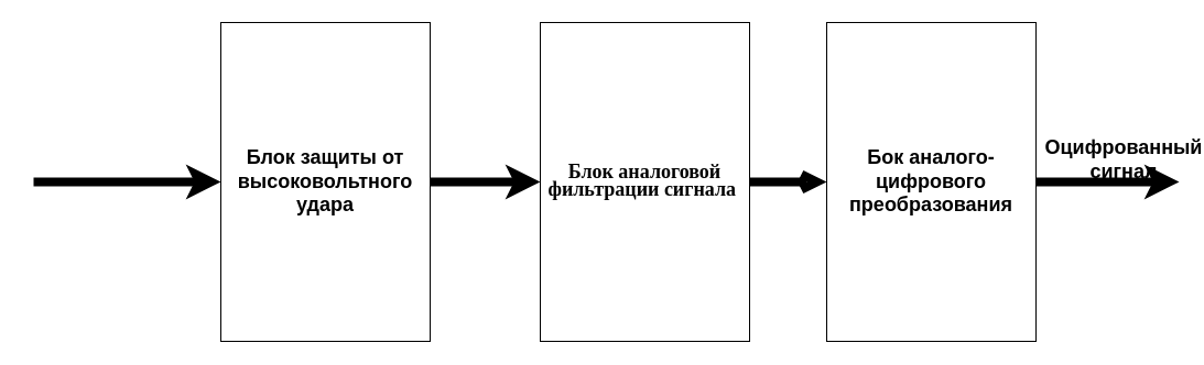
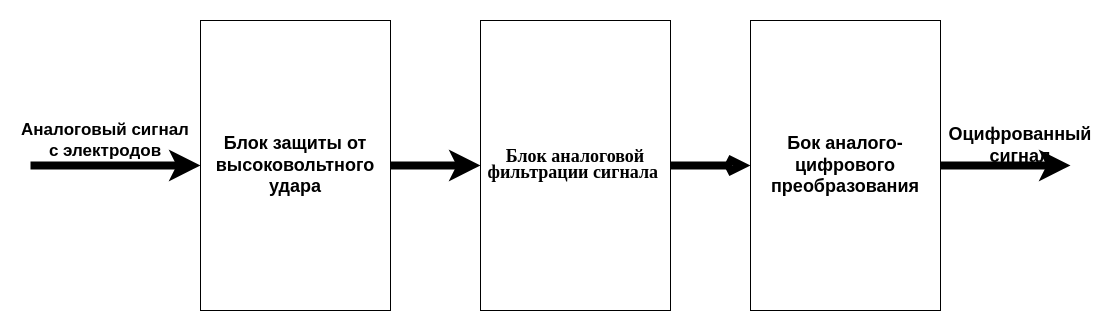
  <mxCell id="0" />
  <mxCell id="1" parent="0" />
  <mxCell id="2" value="&lt;b&gt;&lt;font style=&quot;font-size: 18px&quot;&gt;Блок защиты от высоковольтного удара&lt;/font&gt;&lt;/b&gt;" style="rounded=0;whiteSpace=wrap;html=1;" vertex="1" parent="1"><mxGeometry x="200" y="20" width="190" height="290" as="geometry" /></mxCell>
- <mxCell id="3" value="&lt;span style=&quot;line-height: 115% ; font-family: &amp;#34;times new roman&amp;#34; , serif&quot;&gt;&lt;b&gt;&lt;font style=&quot;font-size: 18px&quot;&gt;Блок аналоговой фильтрации сигнала&amp;nbsp;&lt;/font&gt;&lt;/b&gt;&lt;/span&gt;" style="rounded=0;whiteSpace=wrap;html=1;" vertex="1" parent="1"><mxGeometry x="490" y="20" width="190" height="290" as="geometry" /></mxCell>
+ <mxCell id="3" value="&lt;span style=&quot;line-height: 115% ; font-family: &amp;#34;times new roman&amp;#34; , serif&quot;&gt;&lt;b&gt;&lt;font style=&quot;font-size: 18px&quot;&gt;Блок аналоговой фильтрации сигнала&amp;nbsp;&lt;/font&gt;&lt;/b&gt;&lt;/span&gt;" style="rounded=0;whiteSpace=wrap;html=1;" vertex="1" parent="1"><mxGeometry x="480" y="20" width="190" height="290" as="geometry" /></mxCell>
  <mxCell id="4" value="&lt;b&gt;&lt;font style=&quot;font-size: 18px&quot;&gt;Бок аналого-цифрового преобразования&lt;/font&gt;&lt;/b&gt;" style="rounded=0;whiteSpace=wrap;html=1;" vertex="1" parent="1"><mxGeometry x="750" y="20" width="190" height="290" as="geometry" /></mxCell>
+ <mxCell id="5" value="&lt;b&gt;&lt;font style=&quot;font-size: 17px&quot;&gt;Аналоговый сигнал с электродов&lt;/font&gt;&lt;/b&gt;" style="text;html=1;strokeColor=none;fillColor=none;align=center;verticalAlign=middle;whiteSpace=wrap;rounded=0;" vertex="1" parent="1"><mxGeometry x="20" y="130" width="170" height="20" as="geometry" /></mxCell>
  <mxCell id="6" value="" style="endArrow=classic;html=1;entryX=0;entryY=0.5;entryDx=0;entryDy=0;strokeWidth=8;" edge="1" parent="1" target="2"><mxGeometry width="50" height="50" relative="1" as="geometry"><mxPoint x="30" y="165" as="sourcePoint" /><mxPoint x="620" y="190" as="targetPoint" /></mxGeometry></mxCell>
  <mxCell id="7" value="" style="endArrow=classic;html=1;entryX=0;entryY=0.5;entryDx=0;entryDy=0;strokeWidth=8;exitX=1;exitY=0.5;exitDx=0;exitDy=0;" edge="1" parent="1" source="2" target="3"><mxGeometry width="50" height="50" relative="1" as="geometry"><mxPoint x="20" y="175" as="sourcePoint" /><mxPoint x="210" y="175" as="targetPoint" /></mxGeometry></mxCell>
  <mxCell id="8" value="" style="endArrow=open;html=1;entryX=0;entryY=0.5;entryDx=0;entryDy=0;strokeWidth=8;exitX=1;exitY=0.5;exitDx=0;exitDy=0;" edge="1" parent="1" source="3" target="4"><mxGeometry width="50" height="50" relative="1" as="geometry"><mxPoint x="400" y="175" as="sourcePoint" /><mxPoint x="490" y="175" as="targetPoint" /></mxGeometry></mxCell>
  <mxCell id="9" value="" style="endArrow=classic;html=1;strokeWidth=8;exitX=1;exitY=0.5;exitDx=0;exitDy=0;" edge="1" parent="1" source="4"><mxGeometry width="50" height="50" relative="1" as="geometry"><mxPoint x="420" y="195" as="sourcePoint" /><mxPoint x="1070" y="165" as="targetPoint" /></mxGeometry></mxCell>
  <mxCell id="10" value="&lt;font style=&quot;font-size: 18px&quot;&gt;&lt;b&gt;Оцифрованный сигнал&lt;/b&gt;&lt;/font&gt;" style="text;html=1;strokeColor=none;fillColor=none;align=center;verticalAlign=middle;whiteSpace=wrap;rounded=0;" vertex="1" parent="1"><mxGeometry x="970" y="135" width="100" height="20" as="geometry" /></mxCell>
